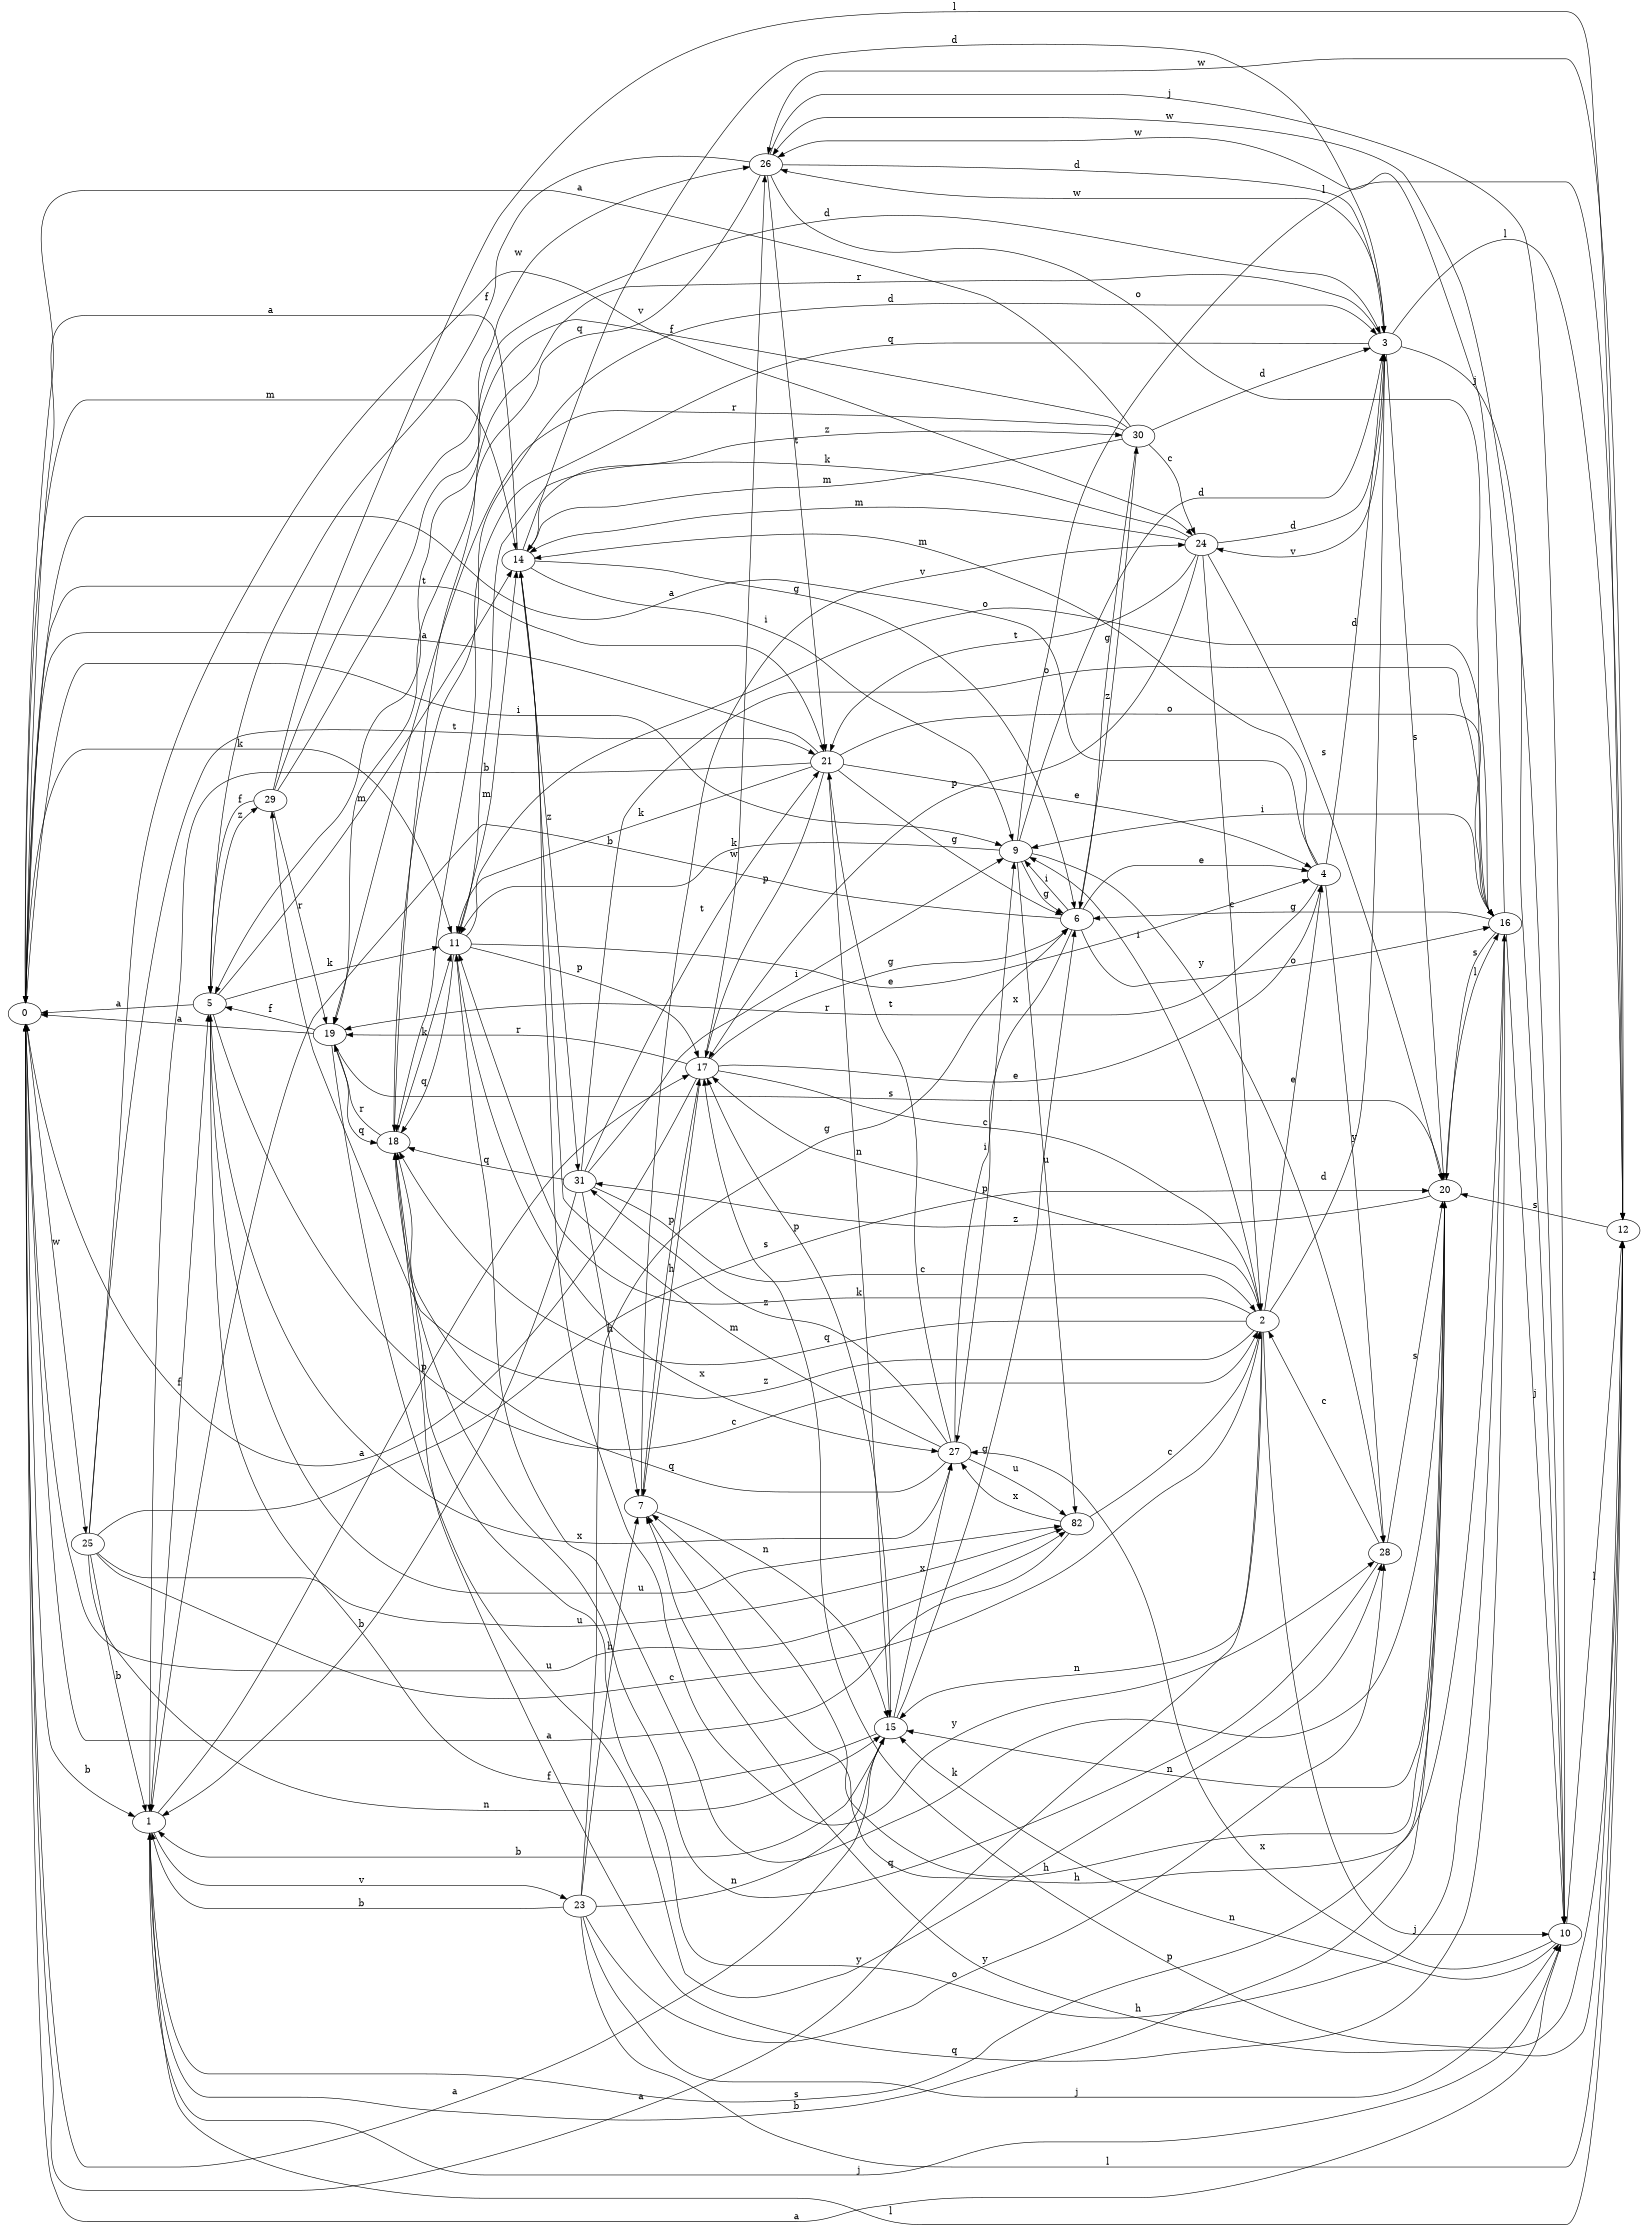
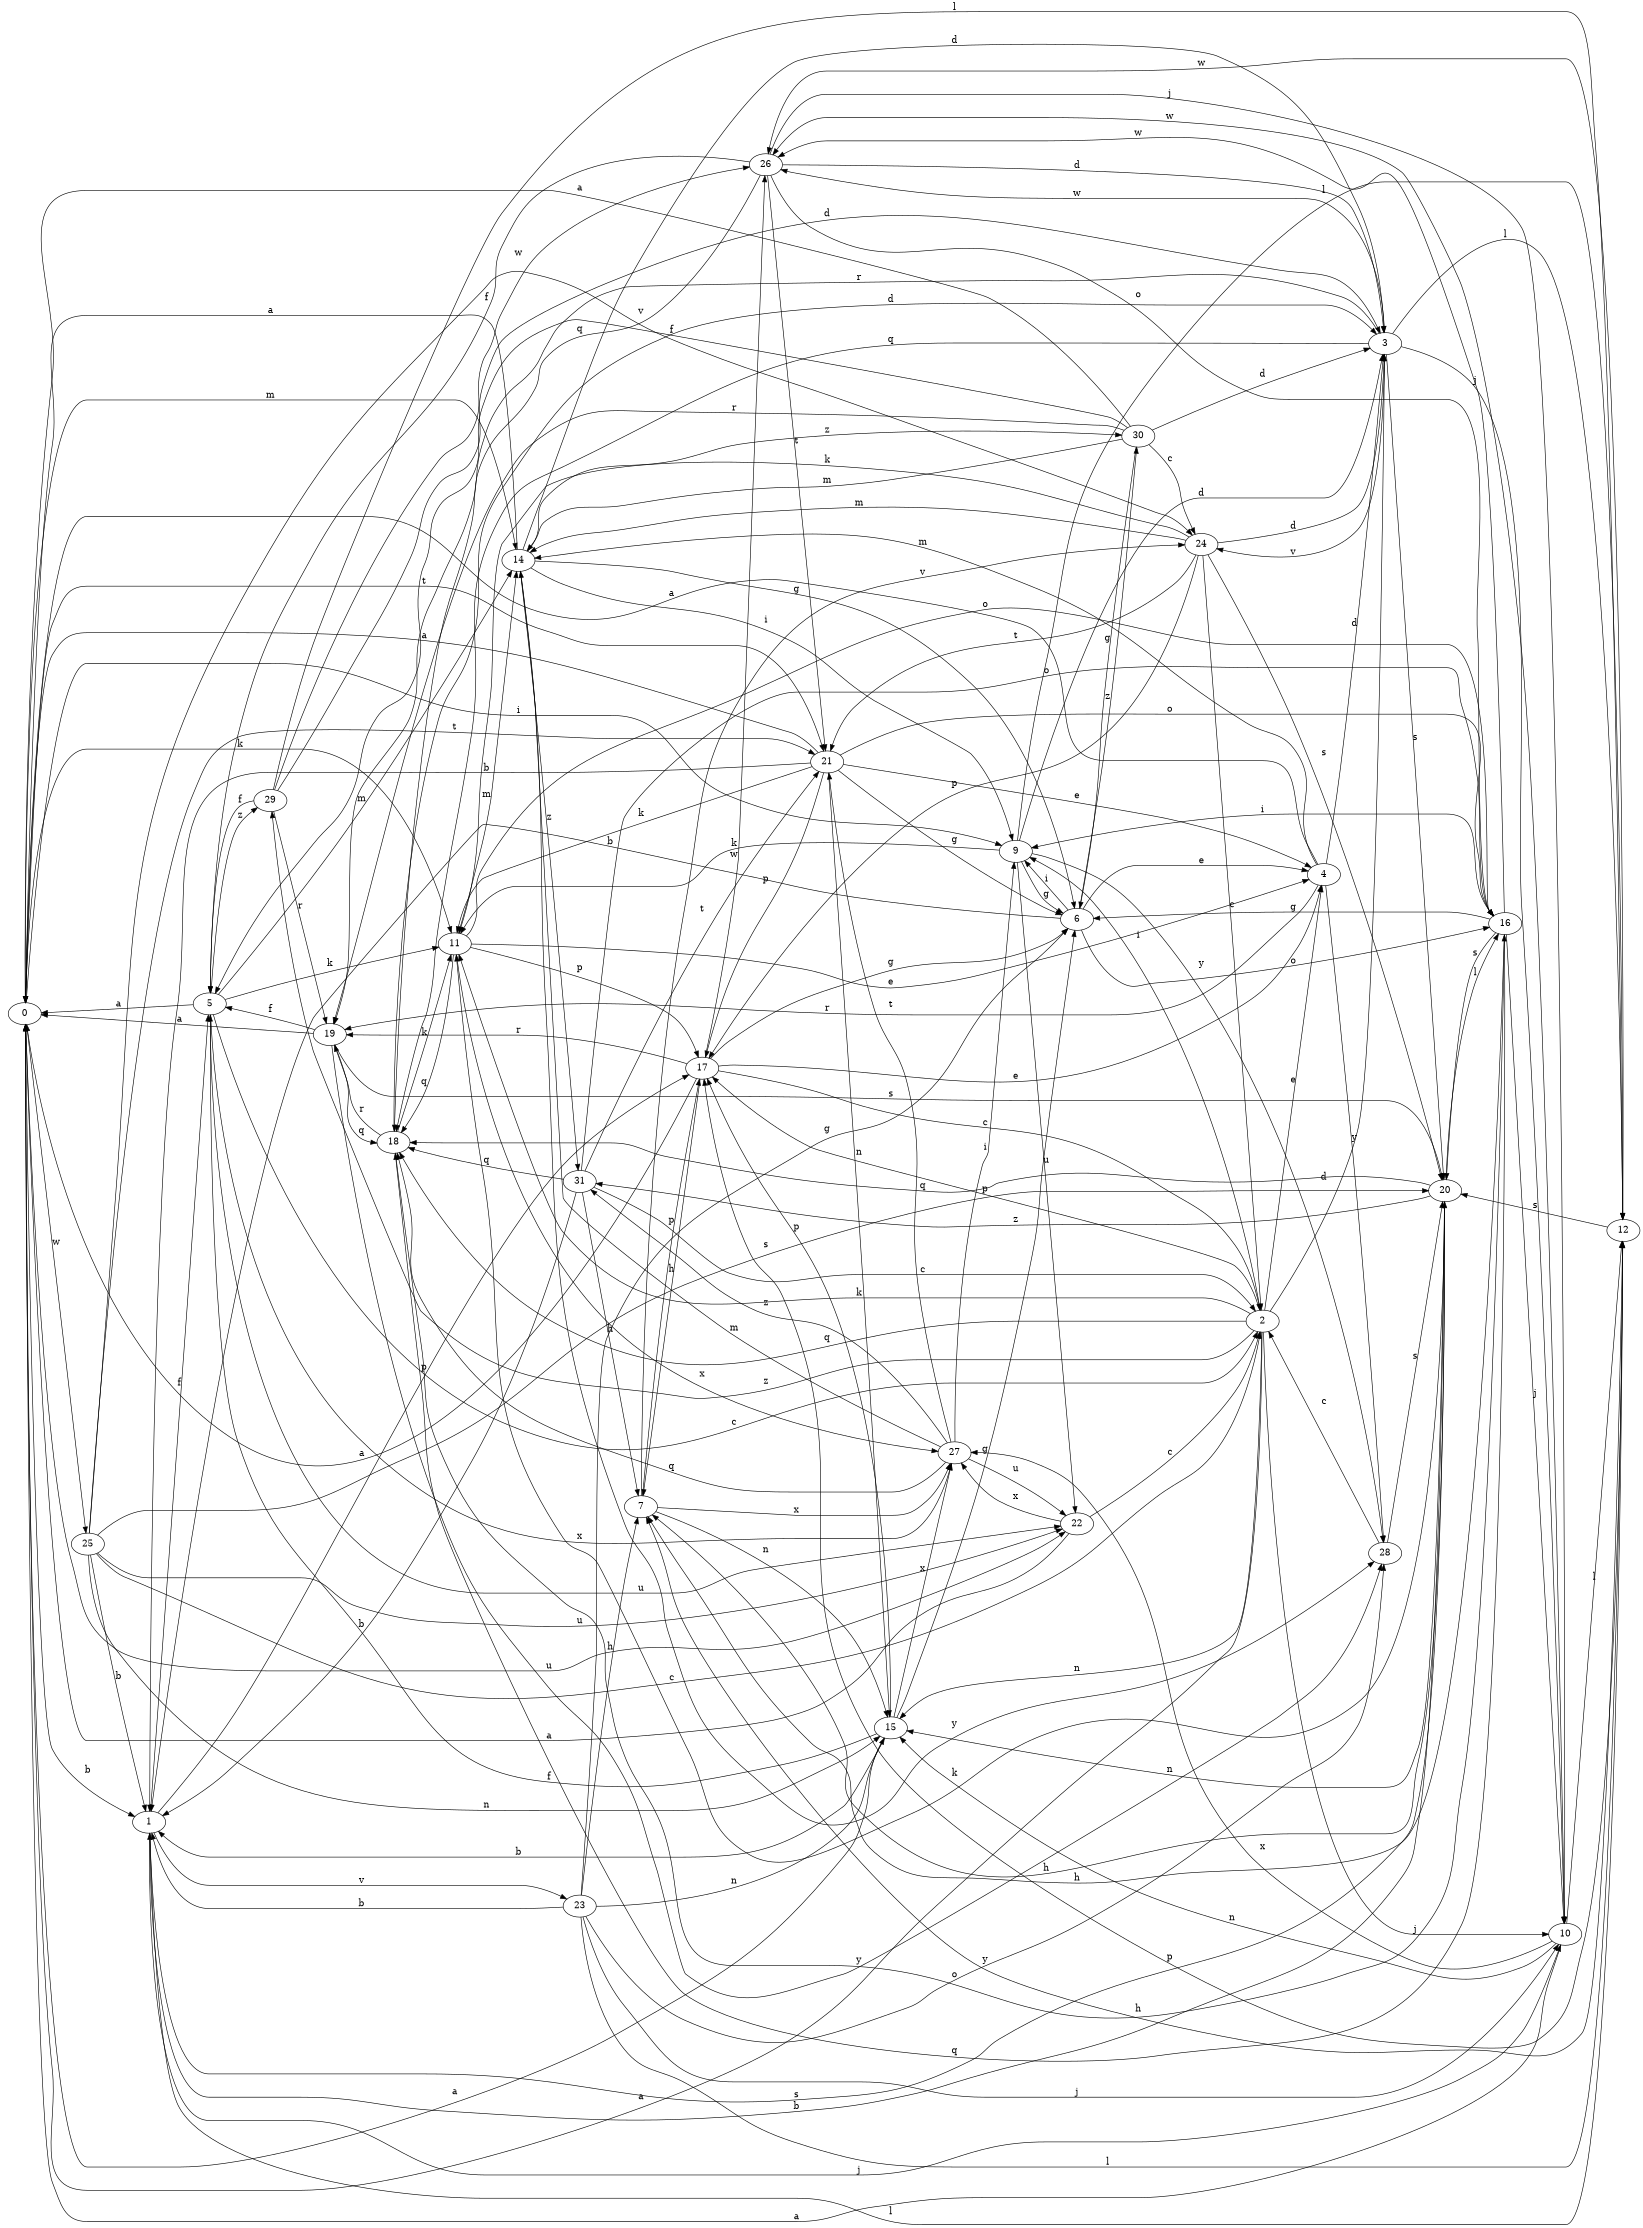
  strict digraph {
    rankdir=LR
    0
    1
    9
    11
    14
    21
-   22 [label=82]
+   22
    25
    5
    10
    12
    17
    20
    23
    3
    28
    6
    4
    18
    27
    16
    30
    31
    15
    2
    24
    29
    26
    7
    19
    0 -> 1 [label=b]
    0 -> 9 [label=i]
    0 -> 11 [label=k]
    0 -> 14 [label=m]
    0 -> 21 [label=t]
    0 -> 22 [label=u]
    0 -> 25 [label=w]
    1 -> 5 [label=f]
    1 -> 10 [label=j]
    1 -> 12 [label=l]
    1 -> 17 [label=p]
    1 -> 20 [label=s]
    1 -> 23 [label=v]
    9 -> 11 [label=k]
    9 -> 22 [label=u]
    9 -> 12 [label=l]
    9 -> 3 [label=d]
    9 -> 28 [label=y]
    9 -> 6 [label=g]
    11 -> 14 [label=m]
    11 -> 17 [label=p]
    11 -> 4 [label=e]
    11 -> 18 [label=q]
    11 -> 27 [label=x]
    11 -> 16 [label=o]
    14 -> 0 [label=a]
    14 -> 9 [label=i]
    14 -> 3 [label=d]
    14 -> 28 [label=y]
    14 -> 6 [label=g]
    14 -> 30 [label=z]
    14 -> 31 [label=z]
    21 -> 0 [label=a]
    21 -> 1 [label=b]
    21 -> 11 [label=k]
    21 -> 17 [label=p]
    21 -> 6 [label=g]
    21 -> 4 [label=e]
    21 -> 16 [label=o]
    21 -> 15 [label=n]
    22 -> 0 [label=a]
    22 -> 27 [label=x]
    22 -> 2 [label=c]
    25 -> 1 [label=b]
    25 -> 21 [label=t]
    25 -> 22 [label=u]
    25 -> 20 [label=s]
    25 -> 15 [label=n]
    25 -> 2 [label=c]
    25 -> 24 [label=v]
    5 -> 0 [label=a]
    5 -> 11 [label=k]
    5 -> 14 [label=m]
    5 -> 22 [label=u]
    5 -> 27 [label=x]
    5 -> 2 [label=c]
    5 -> 29 [label=z]
    10 -> 0 [label=a]
    10 -> 12 [label=l]
    10 -> 27 [label=x]
    10 -> 15 [label=n]
    10 -> 26 [label=w]
    12 -> 17 [label=p]
    12 -> 20 [label=s]
    12 -> 26 [label=w]
    12 -> 7 [label=h]
    17 -> 0 [label=a]
    17 -> 6 [label=g]
    17 -> 4 [label=e]
    17 -> 2 [label=c]
    17 -> 26 [label=w]
    17 -> 7 [label=h]
    17 -> 19 [label=r]
    20 -> 1 [label=b]
    20 -> 11 [label=k]
-   28 -> 18 [label=q]
+   20 -> 18 [label=q]
    20 -> 16 [label=l]
    20 -> 31 [label=z]
    20 -> 15 [label=n]
    20 -> 7 [label=h]
    23 -> 1 [label=b]
    23 -> 10 [label=j]
    23 -> 12 [label=l]
    23 -> 28 [label=y]
    23 -> 6 [label=g]
    23 -> 15 [label=n]
    23 -> 7 [label=h]
    3 -> 10 [label=j]
    3 -> 12 [label=l]
    3 -> 20 [label=s]
    3 -> 18 [label=q]
    3 -> 24 [label=v]
    3 -> 26 [label=w]
    3 -> 19 [label=r]
    28 -> 20 [label=s]
    28 -> 2 [label=c]
    6 -> 1 [label=b]
    6 -> 9 [label=i]
    6 -> 4 [label=e]
    6 -> 16 [label=o]
    6 -> 30 [label=z]
    4 -> 0 [label=a]
    4 -> 14 [label=m]
    4 -> 3 [label=d]
    4 -> 28 [label=y]
    4 -> 19 [label=r]
    18 -> 11 [label=k]
    18 -> 3 [label=d]
    18 -> 16 [label=o]
    18 -> 19 [label=r]
    27 -> 9 [label=i]
    27 -> 14 [label=m]
    27 -> 21 [label=t]
    27 -> 22 [label=u]
    27 -> 18 [label=q]
    27 -> 31 [label=z]
    16 -> 9 [label=i]
    16 -> 10 [label=j]
    16 -> 20 [label=s]
    16 -> 6 [label=g]
    16 -> 18 [label=q]
    16 -> 26 [label=w]
    16 -> 7 [label=h]
    30 -> 0 [label=a]
    30 -> 14 [label=m]
    30 -> 5 [label=f]
    30 -> 3 [label=d]
    30 -> 6 [label=g]
    30 -> 24 [label=c]
    30 -> 19 [label=r]
    31 -> 1 [label=b]
-   31 -> 9 [label=i]
    31 -> 21 [label=t]
    31 -> 18 [label=q]
    31 -> 16 [label=o]
    31 -> 2 [label=c]
    31 -> 7 [label=h]
    15 -> 0 [label=a]
    15 -> 1 [label=b]
    15 -> 5 [label=f]
    15 -> 17 [label=p]
    15 -> 6 [label=g]
    15 -> 27 [label=x]
    2 -> 0 [label=a]
    2 -> 9 [label=i]
    2 -> 11 [label=k]
    2 -> 10 [label=j]
    2 -> 17 [label=p]
    2 -> 3 [label=d]
    2 -> 4 [label=e]
    2 -> 18 [label=q]
    2 -> 15 [label=n]
    2 -> 29 [label=z]
    24 -> 11 [label=k]
    24 -> 14 [label=m]
    24 -> 21 [label=t]
    24 -> 17 [label=p]
    24 -> 20 [label=s]
    24 -> 3 [label=d]
    24 -> 2 [label=c]
    29 -> 5 [label=f]
    29 -> 12 [label=l]
    29 -> 3 [label=d]
    29 -> 26 [label=w]
    29 -> 19 [label=r]
    26 -> 21 [label=t]
    26 -> 5 [label=f]
    26 -> 10 [label=j]
    26 -> 3 [label=d]
    26 -> 18 [label=q]
    26 -> 16 [label=o]
    7 -> 17 [label=p]
-   6 -> 27 [label=x]
+   7 -> 27 [label=x]
    7 -> 15 [label=n]
    7 -> 24 [label=v]
    19 -> 0 [label=a]
    19 -> 5 [label=f]
    19 -> 20 [label=s]
    19 -> 28 [label=y]
    19 -> 18 [label=q]
  }
